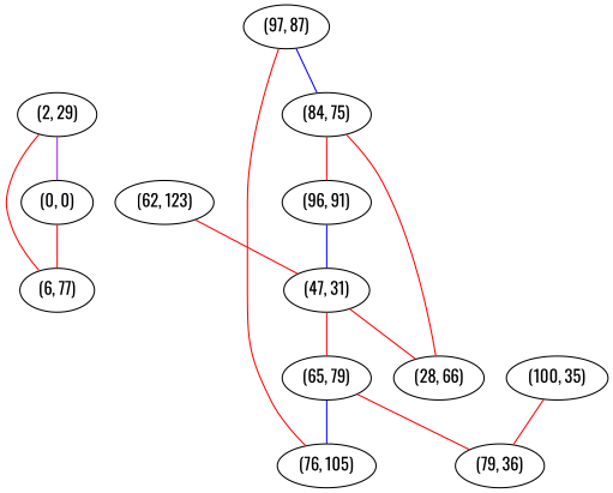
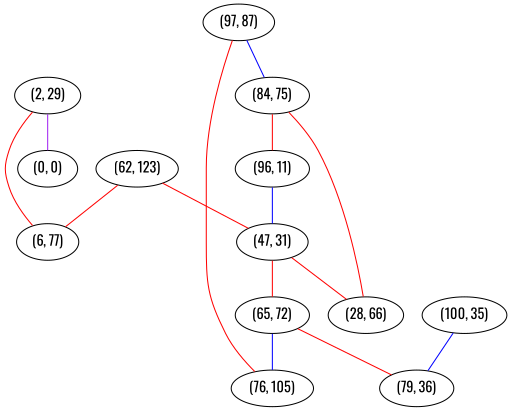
  graph {
    fontname=Oswald
    node [fontname=Oswald]
    edge [color=red fontname=Oswald weight=1]
    "(62, 123)"
    "(6, 77)"
    "(47, 31)"
    "(100, 35)"
    "(79, 36)"
    "(2, 29)"
    "(0, 0)"
-   "(96, 11)" [label="(96, 91)"]
+   "(96, 11)"
    "(97, 87)"
    "(84, 75)"
    "(76, 105)"
    "(28, 66)"
-   "(65, 72)" [label="(65, 79)"]
-   "(0, 0)" -- "(6, 77)"
+   "(65, 72)"
+   "(62, 123)" -- "(6, 77)"
    "(62, 123)" -- "(47, 31)"
    "(47, 31)" -- "(28, 66)"
    "(47, 31)" -- "(65, 72)" [weight=3]
-   "(100, 35)" -- "(79, 36)"
+   "(100, 35)" -- "(79, 36)" [color=blue]
    "(2, 29)" -- "(6, 77)"
    "(2, 29)" -- "(0, 0)" [color=purple weight=4]
    "(96, 11)" -- "(47, 31)" [color=blue weight=3]
    "(97, 87)" -- "(84, 75)" [color=blue]
    "(97, 87)" -- "(76, 105)"
    "(84, 75)" -- "(96, 11)"
    "(84, 75)" -- "(28, 66)"
    "(65, 72)" -- "(79, 36)"
    "(65, 72)" -- "(76, 105)" [color=blue weight=3]
  }
